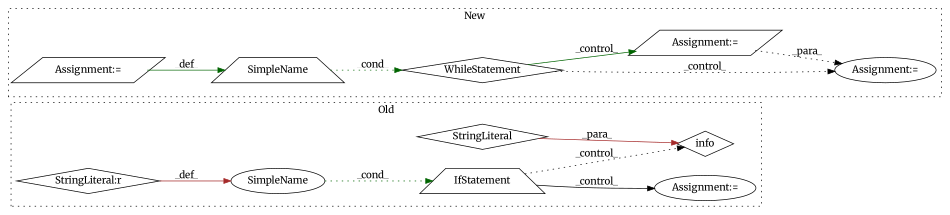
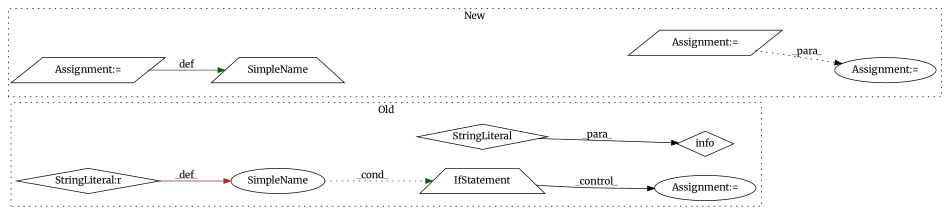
  digraph {
    fontname=Merriweather
    rankdir=LR
    node [a=7 fontname=Merriweather l=1 shape=diamond]
    edge [color=black fontname=Merriweather style=solid]
    n1 [a=32 l="5,1" label=info s="1432,1496"]
    n2 [a=45 l=24 label=StringLiteral s=1437]
    n3 [a=25 l="4,2" label=IfStatement s="1033,1053" shape=trapezium]
    n4 [a=42 label=SimpleName shape=ellipse l=""]
    n5 [a=27 l=4 label="StringLiteral:r" s=1045]
    n6 [label="Assignment:=" s=1514 shape=ellipse]
-   n7 [a=61 l="7,2" label=WhileStatement s="964,997"]
    n8 [label="Assignment:=" s=938 shape=parallelogram]
    n9 [label="Assignment:=" s=1089 shape=ellipse]
    n10 [a=42 label=SimpleName shape=trapezium l=""]
    n11 [l=2 label="Assignment:=" s=1068 shape=parallelogram]
    subgraph cluster_1 {
      label=Old
      style=dotted
      n1
      n2
      n3
      n4
      n5
      n6
    }
    subgraph cluster_2 {
      label=New
      style=dotted
-     n7
      n8
      n9
      n10
      n11
    }
-   n2 -> n1 [color=brown label=_para_]
-   n3 -> n1 [label=_control_ style=dotted]
+   n2 -> n1 [label=_para_]
    n3 -> n6 [label=_control_]
    n4 -> n3 [color=darkgreen label=_cond_ style=dotted]
    n5 -> n4 [color=brown label=_def_]
-   n7 -> n9 [label=_control_ style=dotted]
-   n7 -> n11 [color=darkgreen label=_control_]
    n8 -> n10 [color=darkgreen label=_def_]
-   n10 -> n7 [color=darkgreen label=_cond_ style=dotted]
    n11 -> n9 [label=_para_ style=dotted]
  }
